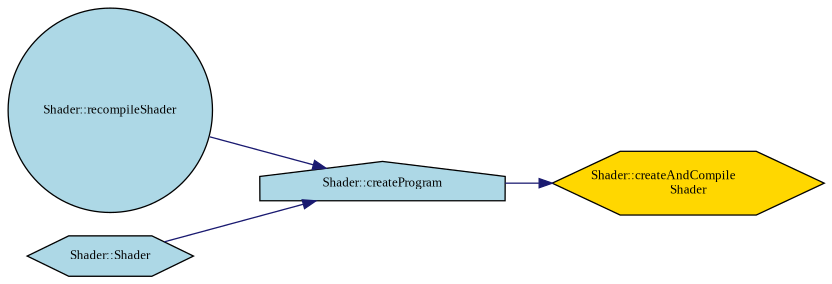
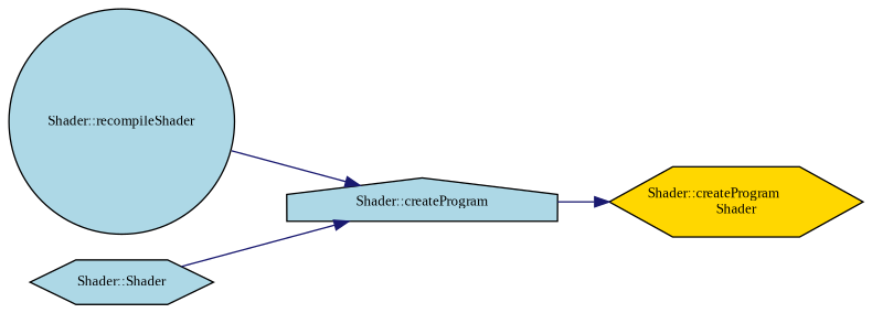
  digraph {
    fontname="Liberation Serif"
    rankdir=RL
    node [color=black fillcolor=lightblue fontname="Liberation Serif" fontsize=10 shape=hexagon style=filled]
    edge [color=midnightblue dir=back fontname="Liberation Serif" fontsize=10 labelfontname=Helvetica labelfontsize=10 style=solid]
-   n1 [fillcolor=gold fontcolor=black height=0.2 label="Shader::createAndCompile\lShader" width=0.4]
+   n1 [fillcolor=gold fontcolor=black height=0.2 label="Shader::createProgram\lShader" width=0.4]
    n2 [height=0.2 label="Shader::createProgram" shape=house width=0.4]
    n3 [height=0.2 label="Shader::recompileShader" shape=circle width=0.4]
    n4 [height=0.2 label="Shader::Shader" width=0.4]
    n1 -> n2
    n2 -> n3
    n2 -> n4
  }
